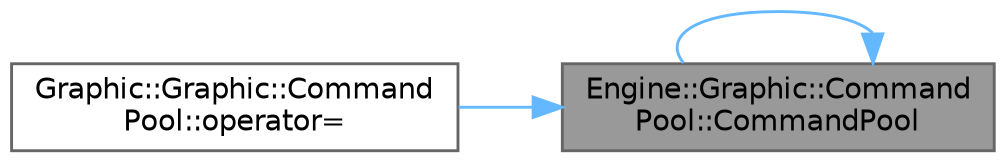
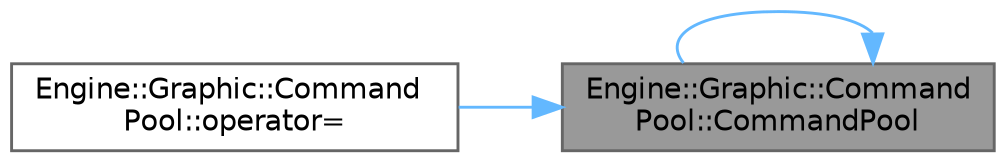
  digraph {
    rankdir=RL
    node [fontname=Helvetica fontsize=10 shape=box style=filled]
    edge [color=steelblue1 dir=back fontname=Helvetica fontsize=10 labelfontname=Helvetica labelfontsize=10 style=solid]
    n1 [color=gray40 fillcolor=grey60 fontcolor=black height=0.2 label="Engine::Graphic::Command\lPool::CommandPool" width=0.4]
-   n2 [color=grey40 fillcolor=white height=0.2 label="Graphic::Graphic::Command\lPool::operator=" width=0.4]
+   n2 [color=grey40 fillcolor=white height=0.2 label="Engine::Graphic::Command\lPool::operator=" width=0.4]
    n1 -> n1
    n1 -> n2
  }
